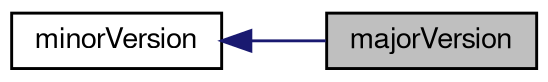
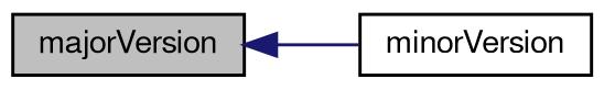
  digraph {
    rankdir=LR
    node [color=black fontname=FreeSans fontsize=10 shape=record]
    n1 [fillcolor=grey75 fontcolor=black height=0.2 label=majorVersion style=filled width=0.4]
    n2 [height=0.2 label=minorVersion width=0.4]
-   n2 -> n1 [color=midnightblue dir=back fontname=FreeSans fontsize=10 labelfontname=FreeSans labelfontsize=10 style=solid]
+   n1 -> n2 [color=midnightblue dir=back fontname=FreeSans fontsize=10 labelfontname=FreeSans labelfontsize=10 style=solid]
  }
